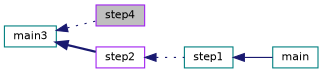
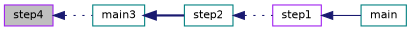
  digraph {
    rankdir=LR
    node [color=teal fillcolor=white fontname=Helvetica fontsize=10 shape=record style=filled]
    edge [color=midnightblue dir=back fontname=Helvetica fontsize=10 labelfontname=Helvetica labelfontsize=10 style=dotted]
    n1 [color=purple fillcolor=grey75 fontcolor=black height=0.2 label=step4 width=0.4]
    n2 [height=0.2 label=main3 width=0.4]
-   n3 [color=purple height=0.2 label=step2 width=0.4]
-   n4 [height=0.2 label=step1 width=0.4]
+   n3 [height=0.2 label=step2 width=0.4]
+   n4 [color=purple height=0.2 label=step1 width=0.4]
    n5 [height=0.2 label=main width=0.4]
-   n2 -> n1
+   n1 -> n2
    n2 -> n3 [style=bold]
    n3 -> n4
    n4 -> n5 [style=solid]
  }
